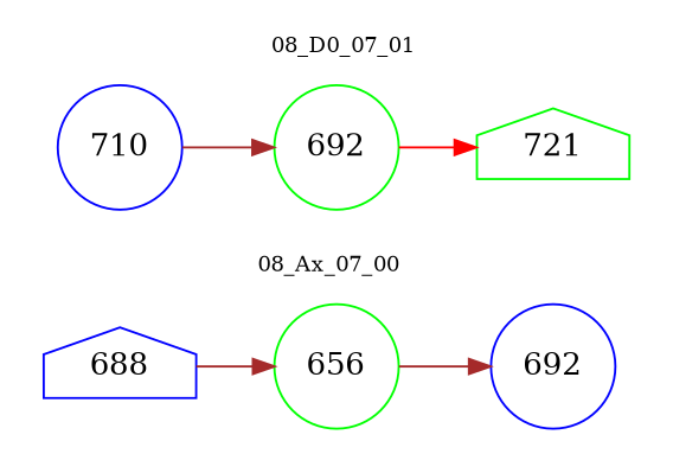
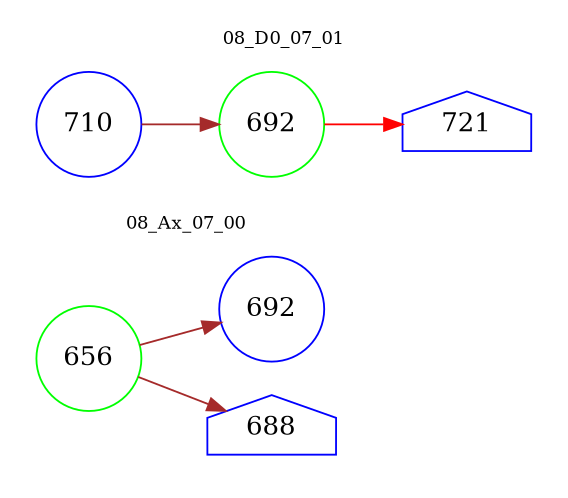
  digraph {
    rankdir=LR
    node [color=blue shape=circle]
    edge [color=brown]
    n1 [label=688 shape=house]
    n2 [color=green label=656]
    n3 [label=692]
    n4 [label=710]
    n5 [color=green label=692]
-   n6 [color=green label=721 shape=house]
+   n6 [label=721 shape=house]
    subgraph cluster_1 {
      color=white
      fontsize=10
      label="08_Ax_07_00"
      n1
      n2
      n3
    }
    subgraph cluster_2 {
      color=white
      fontsize=10
      label="08_D0_07_01"
      n4
      n5
      n6
    }
-   n1 -> n2
+   n2 -> n1
    n2 -> n3
    n4 -> n5
    n5 -> n6 [color=red]
  }
